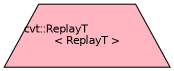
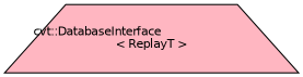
  digraph {
    rankdir=LR
-   n1 [color=black fillcolor=lightpink fontname=Helvetica fontsize=10 height=0.2 label="cvt::ReplayT\l\< ReplayT \>" shape=trapezium style=filled width=0.4]
+   n1 [color=black fillcolor=lightpink fontname=Helvetica fontsize=10 height=0.2 label="cvt::DatabaseInterface\l\< ReplayT \>" shape=trapezium style=filled width=0.4]
  }
